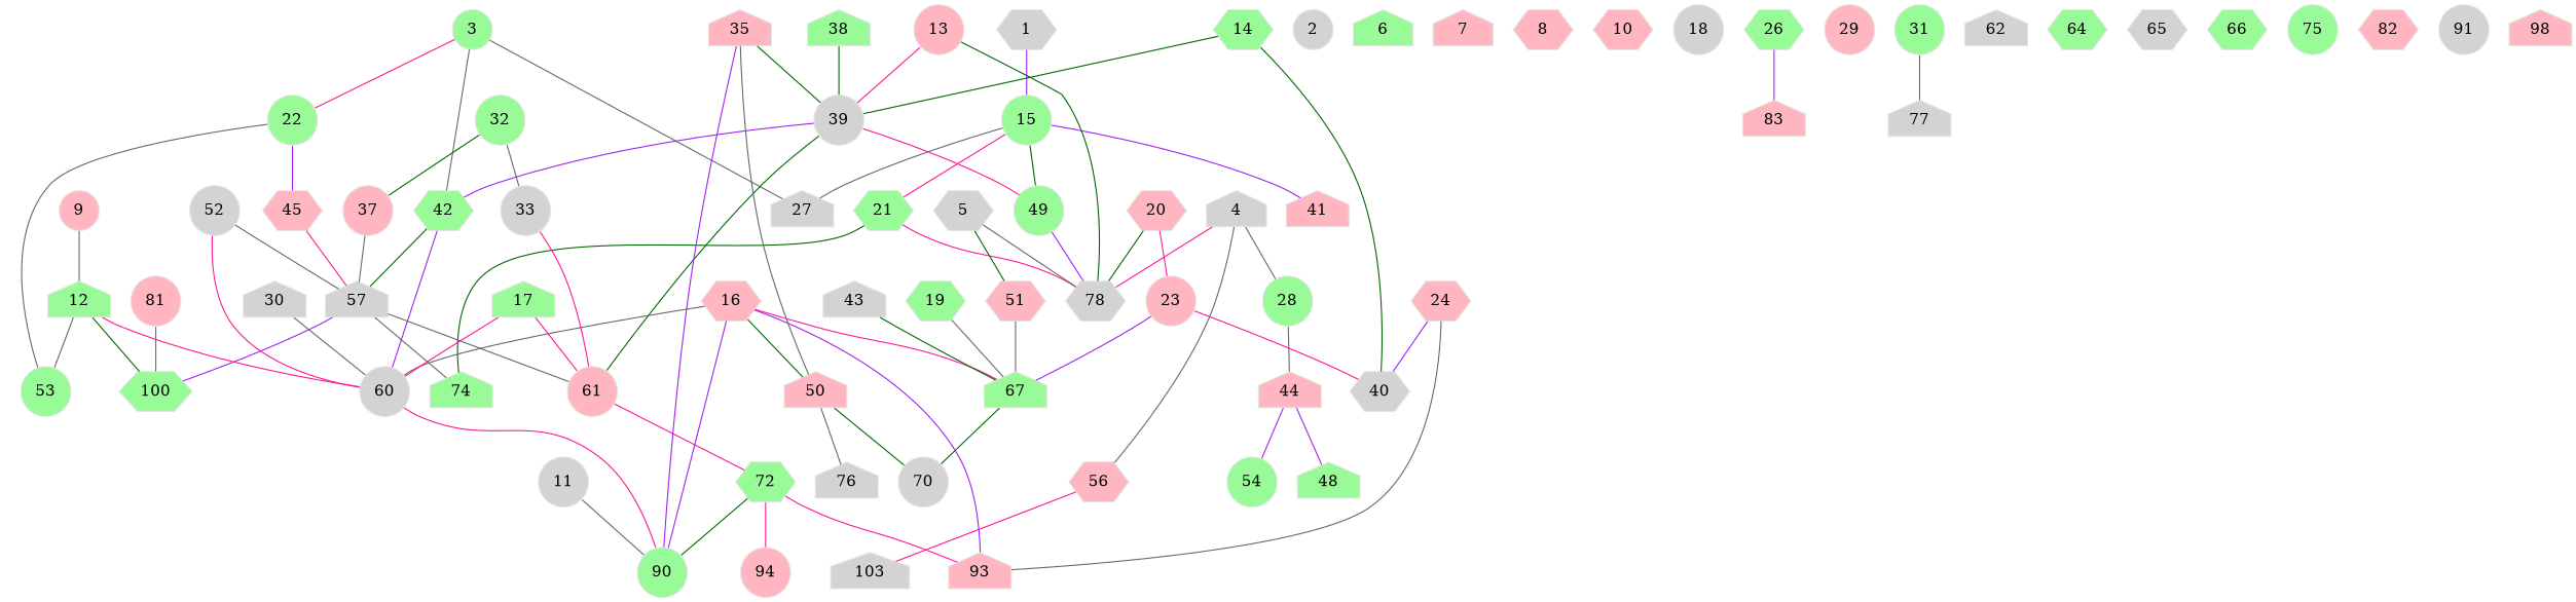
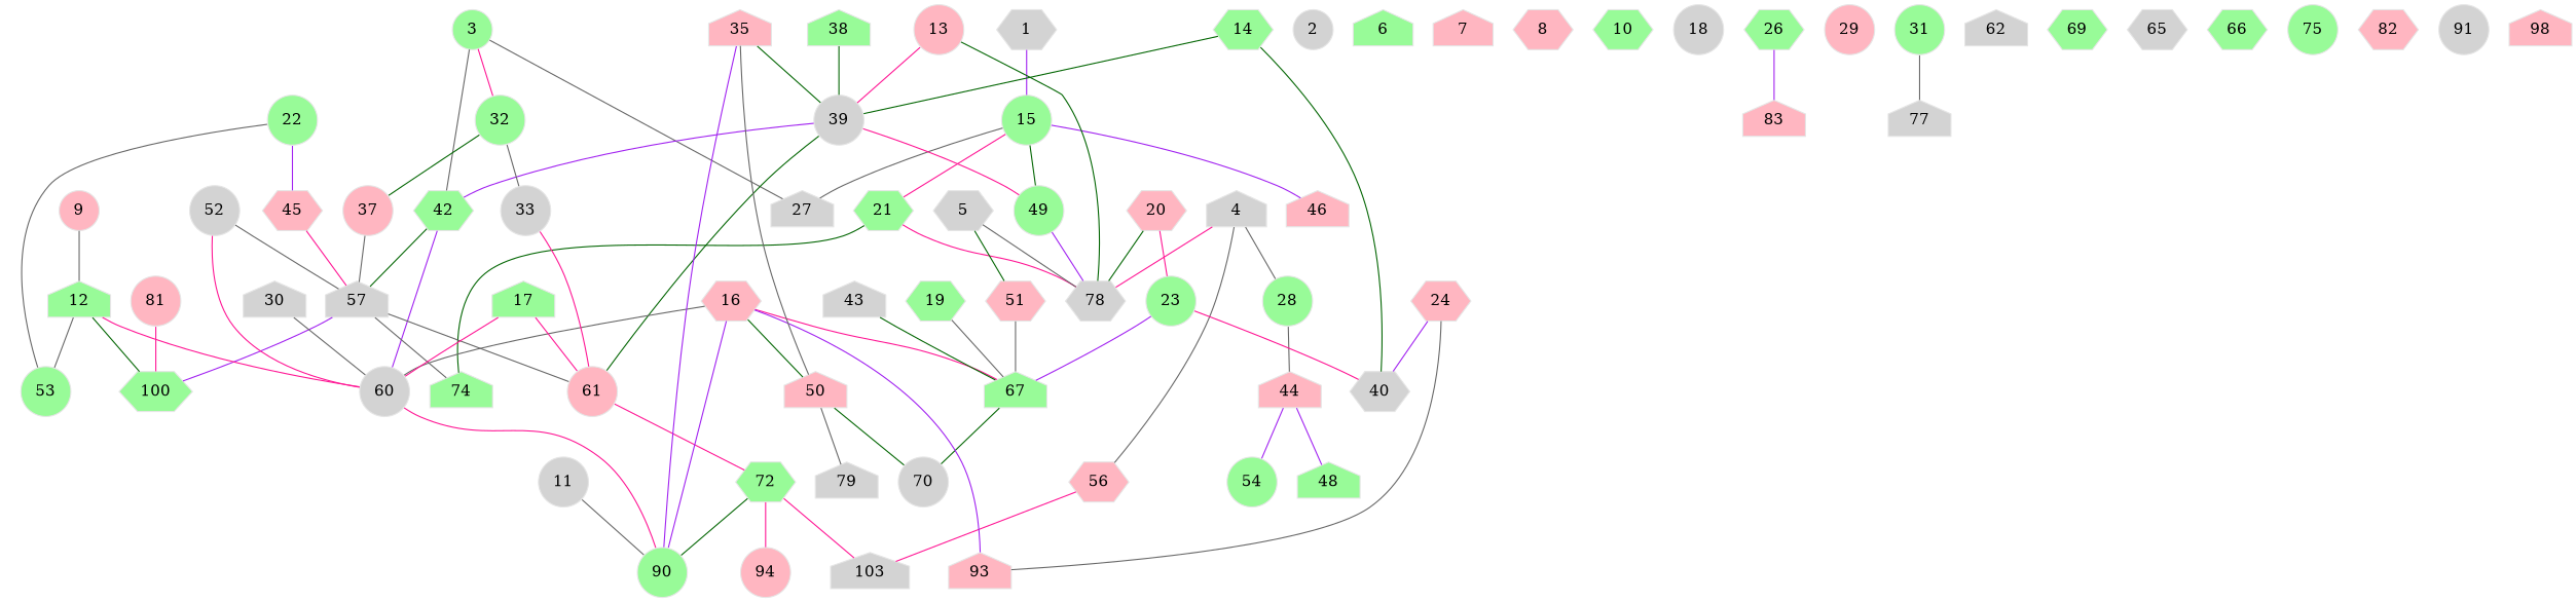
  graph {
    node [color=gray90 fillcolor=palegreen shape=circle style=filled]
    edge [color=gray40]
    15 [super="+47"]
    27 [fillcolor=lightgrey shape=house]
    21 [shape=hexagon super="+86"]
-   41 [fillcolor=lightpink shape=house]
+   41 [fillcolor=lightpink shape=house label=46]
    n5 [label=49 super="+102"]
    1 [fillcolor=lightgrey shape=hexagon]
    2 [fillcolor=lightgrey]
    22 [super="+36"]
    53
    45 [fillcolor=lightpink shape=hexagon]
    3
    42 [shape=hexagon super="+84"]
    60 [fillcolor=lightgrey super="+99"]
    57 [fillcolor=lightgrey shape=house super="+87"]
    4 [fillcolor=lightgrey shape=house]
    28
    56 [fillcolor=lightpink shape=hexagon super="+104"]
    78 [fillcolor=lightgrey shape=hexagon super="+101"]
    44 [fillcolor=lightpink shape=house super="+46"]
    103 [fillcolor=lightgrey shape=house]
    5 [fillcolor=lightgrey shape=hexagon]
    51 [fillcolor=lightpink shape=hexagon]
    67 [shape=house super="+98"]
    6 [shape=house]
    7 [fillcolor=lightpink shape=house]
    8 [fillcolor=lightpink shape=hexagon]
    12 [shape=house super="+34"]
    100 [shape=hexagon]
    9 [fillcolor=lightpink]
-   10 [fillcolor=lightpink shape=hexagon]
+   10 [shape=hexagon]
    90 [super="+92"]
    11 [fillcolor=lightgrey]
    13 [fillcolor=lightpink super="+63"]
    39 [fillcolor=lightgrey super="+55"]
    61 [fillcolor=lightpink super="+96"]
    14 [shape=hexagon]
    40 [fillcolor=lightgrey shape=hexagon super="+49"]
    74 [shape=house super="+80"]
    16 [fillcolor=lightpink shape=hexagon super="+25"]
    50 [fillcolor=lightpink shape=house super="+68"]
    93 [fillcolor=lightpink shape=house]
    70 [fillcolor=lightgrey]
-   79 [fillcolor=lightgrey shape=house label=76]
+   79 [fillcolor=lightgrey shape=house]
    17 [shape=house super="+71"]
    72 [shape=hexagon super="+76"]
    18 [fillcolor=lightgrey]
    19 [shape=hexagon]
-   23 [fillcolor=lightpink super="+69"]
+   23 [super="+69"]
    20 [fillcolor=lightpink shape=hexagon]
    24 [fillcolor=lightpink shape=hexagon]
    26 [shape=hexagon]
    83 [fillcolor=lightpink shape=house]
    48 [shape=house]
    54
    29 [fillcolor=lightpink]
    30 [fillcolor=lightgrey shape=house]
    31 [super="+95"]
    77 [fillcolor=lightgrey shape=house]
    32 [super="+85"]
    33 [fillcolor=lightgrey super="+58"]
    37 [fillcolor=lightpink]
    35 [fillcolor=lightpink shape=house super="+73"]
    38 [shape=house]
    43 [fillcolor=lightgrey shape=house]
    52 [fillcolor=lightgrey]
    94 [fillcolor=lightpink]
    62 [fillcolor=lightgrey shape=house]
-   64 [shape=hexagon super="+89"]
+   64 [shape=hexagon super="+89" label=69]
    65 [fillcolor=lightgrey shape=hexagon]
    66 [shape=hexagon]
    75
    81 [fillcolor=lightpink super="+88"]
    82 [fillcolor=lightpink shape=hexagon]
    91 [fillcolor=lightgrey]
    n75 [fillcolor=lightpink label=98 shape=house]
    15 -- 27
    15 -- 21 [color=deeppink]
    15 -- 41 [color=purple]
    15 -- n5 [color=darkgreen]
    21 -- 78 [color=deeppink]
    21 -- 74 [color=darkgreen]
    n5 -- 78 [color=purple weight=2]
    1 -- 15 [color=purple]
    22 -- 53
    22 -- 45 [color=purple]
    45 -- 57 [color=deeppink]
    3 -- 27
-   3 -- 22 [color=deeppink]
+   3 -- 32 [color=deeppink]
    3 -- 42
    42 -- 60 [color=purple]
    42 -- 57 [color=darkgreen]
    60 -- 90 [color=deeppink]
    57 -- 100 [color=purple]
    57 -- 61
    57 -- 74
    4 -- 28
    4 -- 56
    4 -- 78 [color=deeppink]
    28 -- 44
    56 -- 103 [color=deeppink]
    44 -- 48 [color=purple]
    44 -- 54 [color=purple]
    5 -- 78
    5 -- 51 [color=darkgreen]
    51 -- 67
    67 -- 70 [color=darkgreen]
    12 -- 53
    12 -- 60 [color=deeppink]
    12 -- 100 [color=darkgreen]
    9 -- 12
    11 -- 90
    13 -- 78 [color=darkgreen]
    13 -- 39 [color=deeppink]
    39 -- n5 [color=deeppink]
    39 -- 42 [color=purple]
    39 -- 61 [color=darkgreen weight=2]
    61 -- 72 [color=deeppink]
    14 -- 39 [color=darkgreen]
    14 -- 40 [color=darkgreen]
    16 -- 60
    16 -- 67 [color=deeppink]
    16 -- 90 [color=purple]
    16 -- 50 [color=darkgreen]
    16 -- 93 [color=purple]
    50 -- 70 [color=darkgreen]
    50 -- 79
    17 -- 60 [color=deeppink]
    17 -- 61 [color=deeppink]
-   72 -- 93 [color=deeppink]
+   72 -- 103 [color=deeppink]
    72 -- 90 [color=darkgreen]
    72 -- 94 [color=deeppink]
    19 -- 67
    23 -- 67 [color=purple]
    23 -- 40 [color=deeppink]
    20 -- 78 [color=darkgreen]
    20 -- 23 [color=deeppink]
    24 -- 40 [color=purple]
    24 -- 93
    26 -- 83 [color=purple]
    30 -- 60
    31 -- 77
    32 -- 33
    32 -- 37 [color=darkgreen]
    33 -- 61 [color=deeppink]
    37 -- 57
    35 -- 90 [color=purple]
    35 -- 39 [color=darkgreen]
    35 -- 50
    38 -- 39 [color=darkgreen]
    43 -- 67 [color=darkgreen]
    52 -- 60 [color=deeppink]
    52 -- 57
-   81 -- 100
+   81 -- 100 [color=deeppink]
  }
